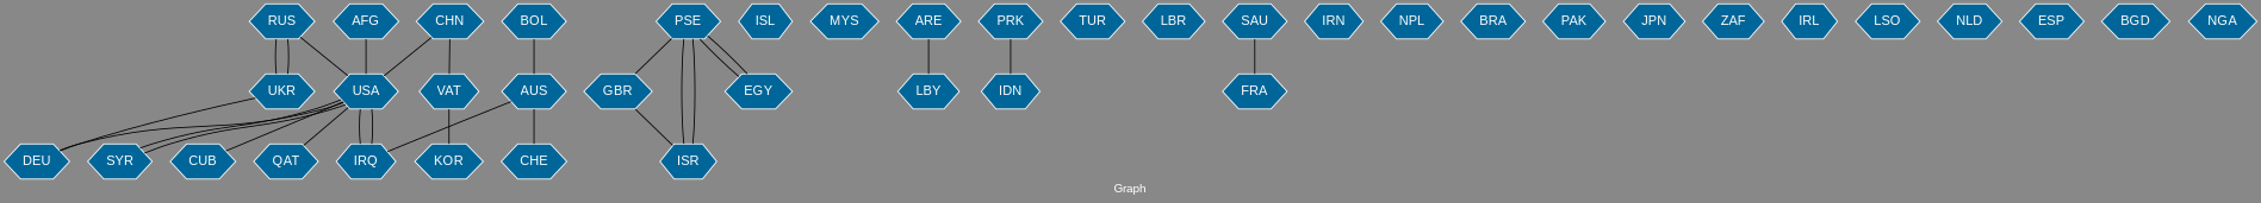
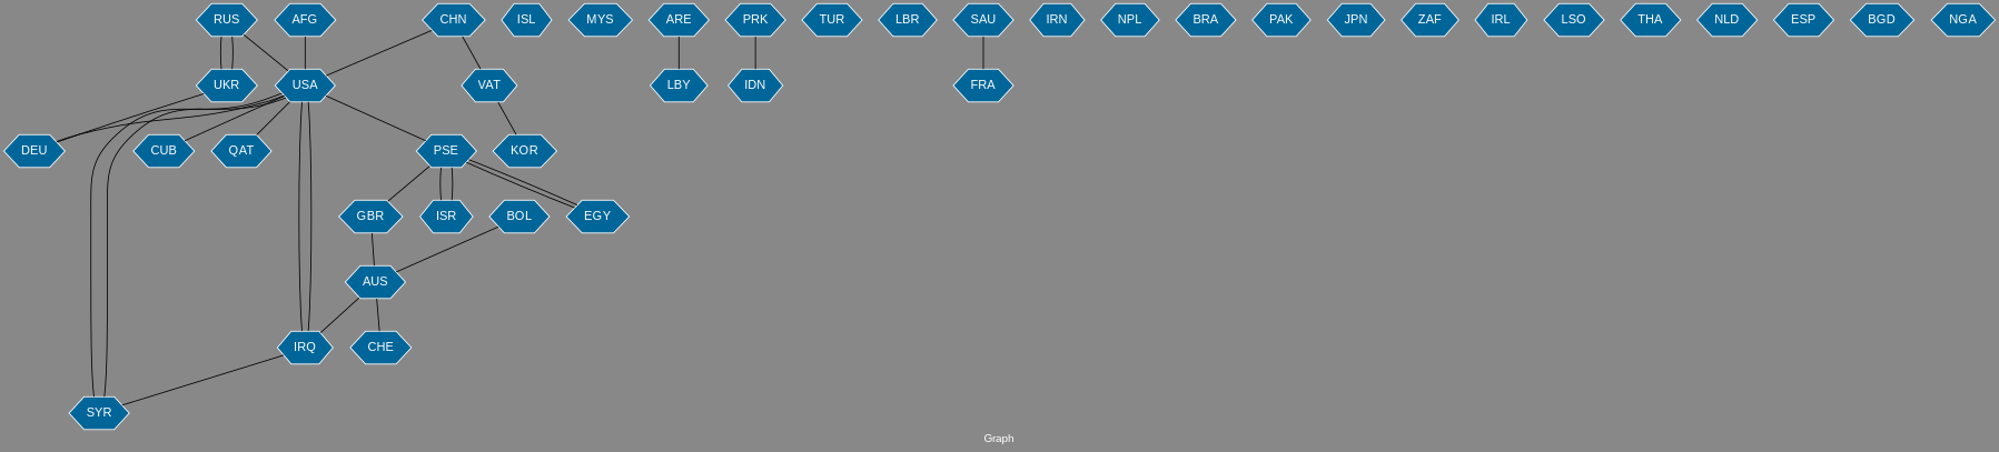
  graph {
    bgcolor="#888888"
    fontcolor=white
    fontname="Liberation Sans"
    fontsize=12
    label="Graph"
    node [color=white fillcolor="#006699" fontcolor=white fontname="Liberation Sans" shape=hexagon style=filled]
    edge [arrowhead=open color=black fontcolor=white fontname="Liberation Sans" fontsize=12 weight=1]
    n1 [label=RUS]
    n2 [label=USA]
    n3 [label=UKR]
    n4 [label=SYR]
    n5 [label=PSE]
    n6 [label=IRQ]
    n7 [label=DEU]
    n8 [label=CUB]
    n9 [label=QAT]
    n10 [label=AFG]
    n11 [label=GBR]
    n12 [label=ISR]
    n13 [label=EGY]
    n14 [label=AUS]
    n15 [label=CHE]
    n16 [label=ISL]
    n17 [label=MYS]
    n18 [label=LBY]
    n19 [label=CHN]
    n20 [label=VAT]
    n21 [label=KOR]
    n22 [label=IDN]
    n23 [label=TUR]
    n24 [label=LBR]
    n25 [label=SAU]
    n26 [label=FRA]
    n27 [label=IRN]
    n28 [label=NPL]
    n29 [label=BRA]
    n30 [label=PAK]
    n31 [label=JPN]
    n32 [label=ZAF]
    n33 [label=IRL]
    n34 [label=ARE]
    n35 [label=BOL]
    n36 [label=LSO]
+   n37 [label=THA]
    n38 [label=NLD]
    n39 [label=ESP]
    n40 [label=PRK]
    n41 [label=BGD]
    n42 [label=NGA]
    n1 -- n2 [weight=2]
    n1 -- n3 [weight=10]
    n2 -- n4 [weight=4]
+   n2 -- n5
    n2 -- n6 [weight=3]
    n2 -- n7
    n2 -- n8
    n2 -- n9
    n3 -- n1 [weight=5]
    n3 -- n7
    n4 -- n2 [weight=3]
    n5 -- n11
    n5 -- n12 [weight=7]
    n5 -- n13
    n6 -- n2 [weight=12]
+   n6 -- n4
    n10 -- n2
-   n11 -- n12
+   n11 -- n14
    n12 -- n5 [weight=7]
    n13 -- n5
    n14 -- n6
    n14 -- n15
    n19 -- n2
    n19 -- n20
    n20 -- n21
    n25 -- n26
    n34 -- n18
    n35 -- n14
    n40 -- n22
  }
